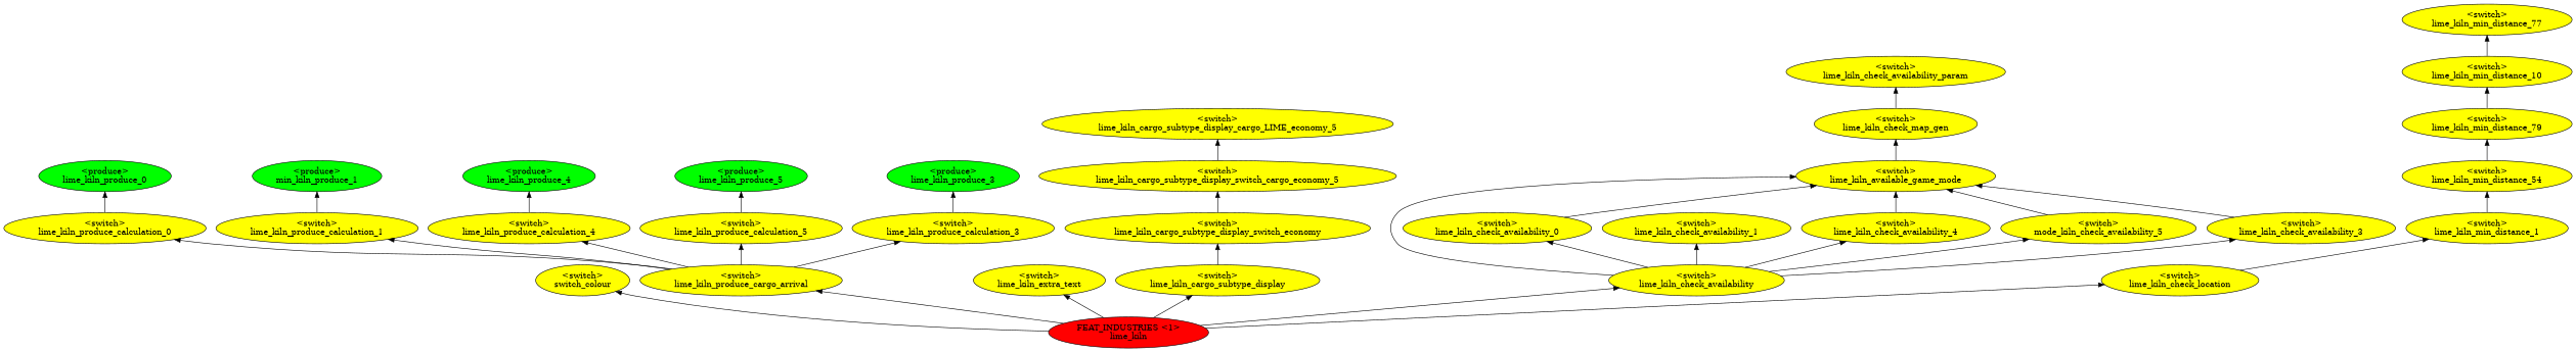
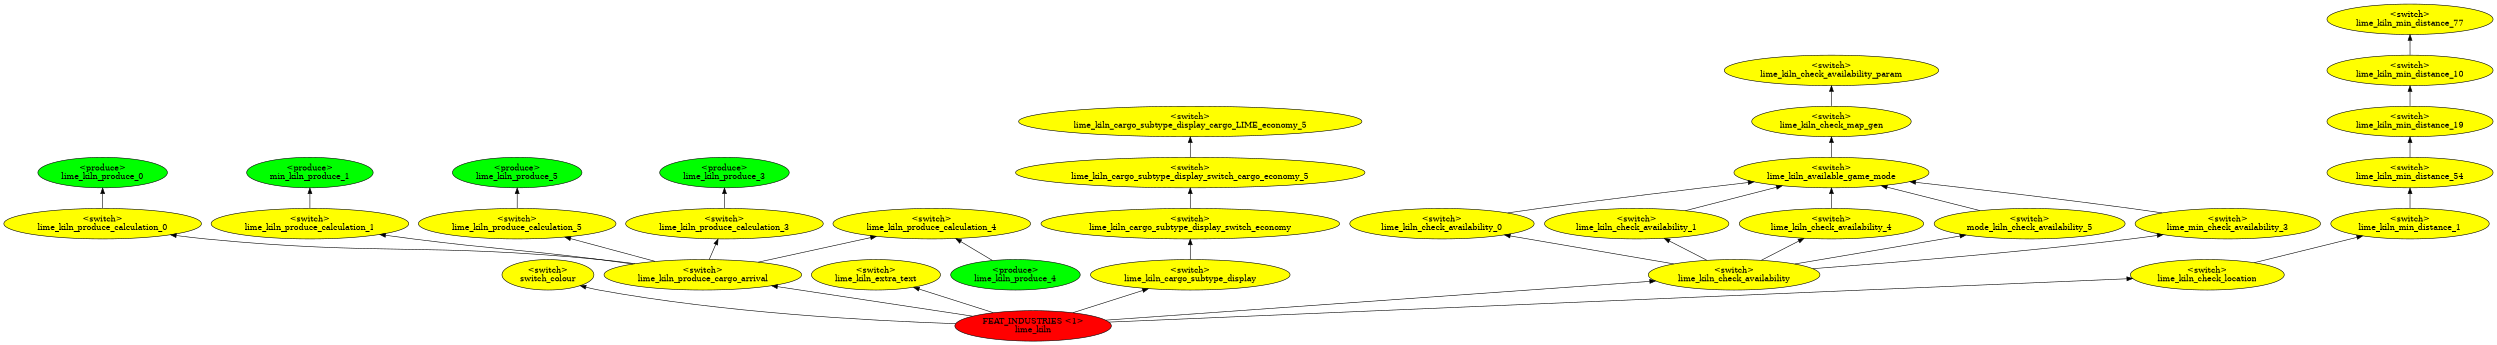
  digraph {
    rankdir=BT
    node [fillcolor=yellow style=filled]
    n1 [label="<switch>\nswitch_colour"]
    n2 [fillcolor=green label="<produce>\nlime_kiln_produce_0"]
    n3 [label="<switch>\nlime_kiln_produce_calculation_0"]
    n4 [fillcolor=green label="<produce>\nmin_kiln_produce_1"]
    n5 [label="<switch>\nlime_kiln_produce_calculation_1"]
    n6 [fillcolor=green label="<produce>\nlime_kiln_produce_4"]
    n7 [label="<switch>\nlime_kiln_produce_calculation_4"]
    n8 [fillcolor=green label="<produce>\nlime_kiln_produce_5"]
    n9 [label="<switch>\nlime_kiln_produce_calculation_5"]
    n10 [fillcolor=green label="<produce>\nlime_kiln_produce_3"]
    n11 [label="<switch>\nlime_kiln_produce_calculation_3"]
    n12 [label="<switch>\nlime_kiln_produce_cargo_arrival"]
    n13 [label="<switch>\nlime_kiln_extra_text"]
    n14 [label="<switch>\nlime_kiln_cargo_subtype_display_cargo_LIME_economy_5"]
    n15 [label="<switch>\nlime_kiln_cargo_subtype_display_switch_cargo_economy_5"]
    n16 [label="<switch>\nlime_kiln_cargo_subtype_display_switch_economy"]
    n17 [label="<switch>\nlime_kiln_cargo_subtype_display"]
    n18 [label="<switch>\nlime_kiln_check_availability_param"]
    n19 [label="<switch>\nlime_kiln_check_map_gen"]
    n20 [label="<switch>\nlime_kiln_available_game_mode"]
    n21 [label="<switch>\nlime_kiln_check_availability_0"]
    n22 [label="<switch>\nlime_kiln_check_availability_1"]
    n23 [label="<switch>\nlime_kiln_check_availability_4"]
    n24 [label="<switch>\nmode_kiln_check_availability_5"]
-   n25 [label="<switch>\nlime_kiln_check_availability_3"]
+   n25 [label="<switch>\nlime_min_check_availability_3"]
    n26 [label="<switch>\nlime_kiln_check_availability"]
    n27 [label="<switch>\nlime_kiln_min_distance_77"]
    n28 [label="<switch>\nlime_kiln_min_distance_10"]
-   n29 [label="<switch>\nlime_kiln_min_distance_79"]
+   n29 [label="<switch>\nlime_kiln_min_distance_19"]
    n30 [label="<switch>\nlime_kiln_min_distance_54"]
    n31 [label="<switch>\nlime_kiln_min_distance_1"]
    n32 [label="<switch>\nlime_kiln_check_location"]
    n33 [fillcolor=red label="FEAT_INDUSTRIES <1>\nlime_kiln"]
    n3 -> n2
    n5 -> n4
-   n7 -> n6
+   n6 -> n7
    n9 -> n8
    n11 -> n10
    n12 -> n3
    n12 -> n5
    n12 -> n7
    n12 -> n9
    n12 -> n11
    n15 -> n14
    n16 -> n15
    n17 -> n16
    n19 -> n18
    n20 -> n19
    n21 -> n20
-   n26 -> n20
+   n22 -> n20
    n23 -> n20
    n24 -> n20
    n25 -> n20
    n26 -> n21
    n26 -> n22
    n26 -> n23
    n26 -> n24
    n26 -> n25
    n28 -> n27
    n29 -> n28
    n30 -> n29
    n31 -> n30
    n32 -> n31
    n33 -> n1
    n33 -> n12
    n33 -> n13
    n33 -> n17
    n33 -> n26
    n33 -> n32
  }
